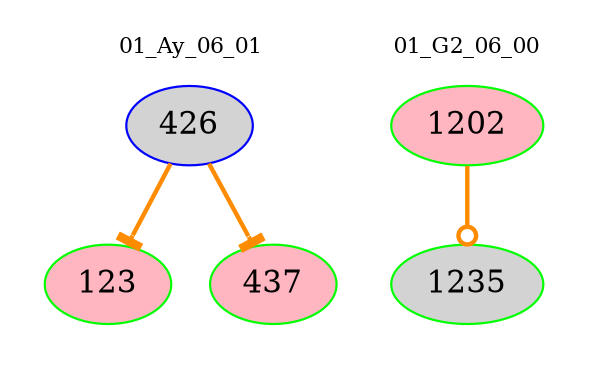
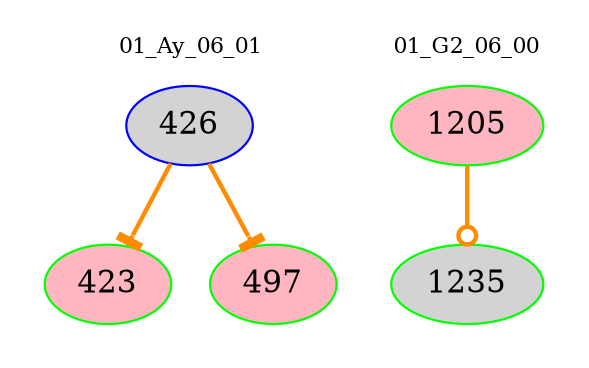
  digraph {
    node [color=green fillcolor=lightpink style=filled]
    edge [arrowhead=tee color=darkorange style=bold]
    n1 [color=blue fillcolor=lightgrey label=426]
-   n2 [label=123]
-   n3 [label=437]
-   n4 [label=1202]
+   n2 [label=423]
+   n3 [label=497]
+   n4 [label=1205]
    n5 [fillcolor=lightgrey label=1235]
    subgraph cluster_1 {
      color=white
      fontsize=10
      label="01_Ay_06_01"
      n1
      n2
      n3
    }
    subgraph cluster_2 {
      color=white
      fontsize=10
      label="01_G2_06_00"
      n4
      n5
    }
    n1 -> n2
    n1 -> n3
    n4 -> n5 [arrowhead=odot]
  }
